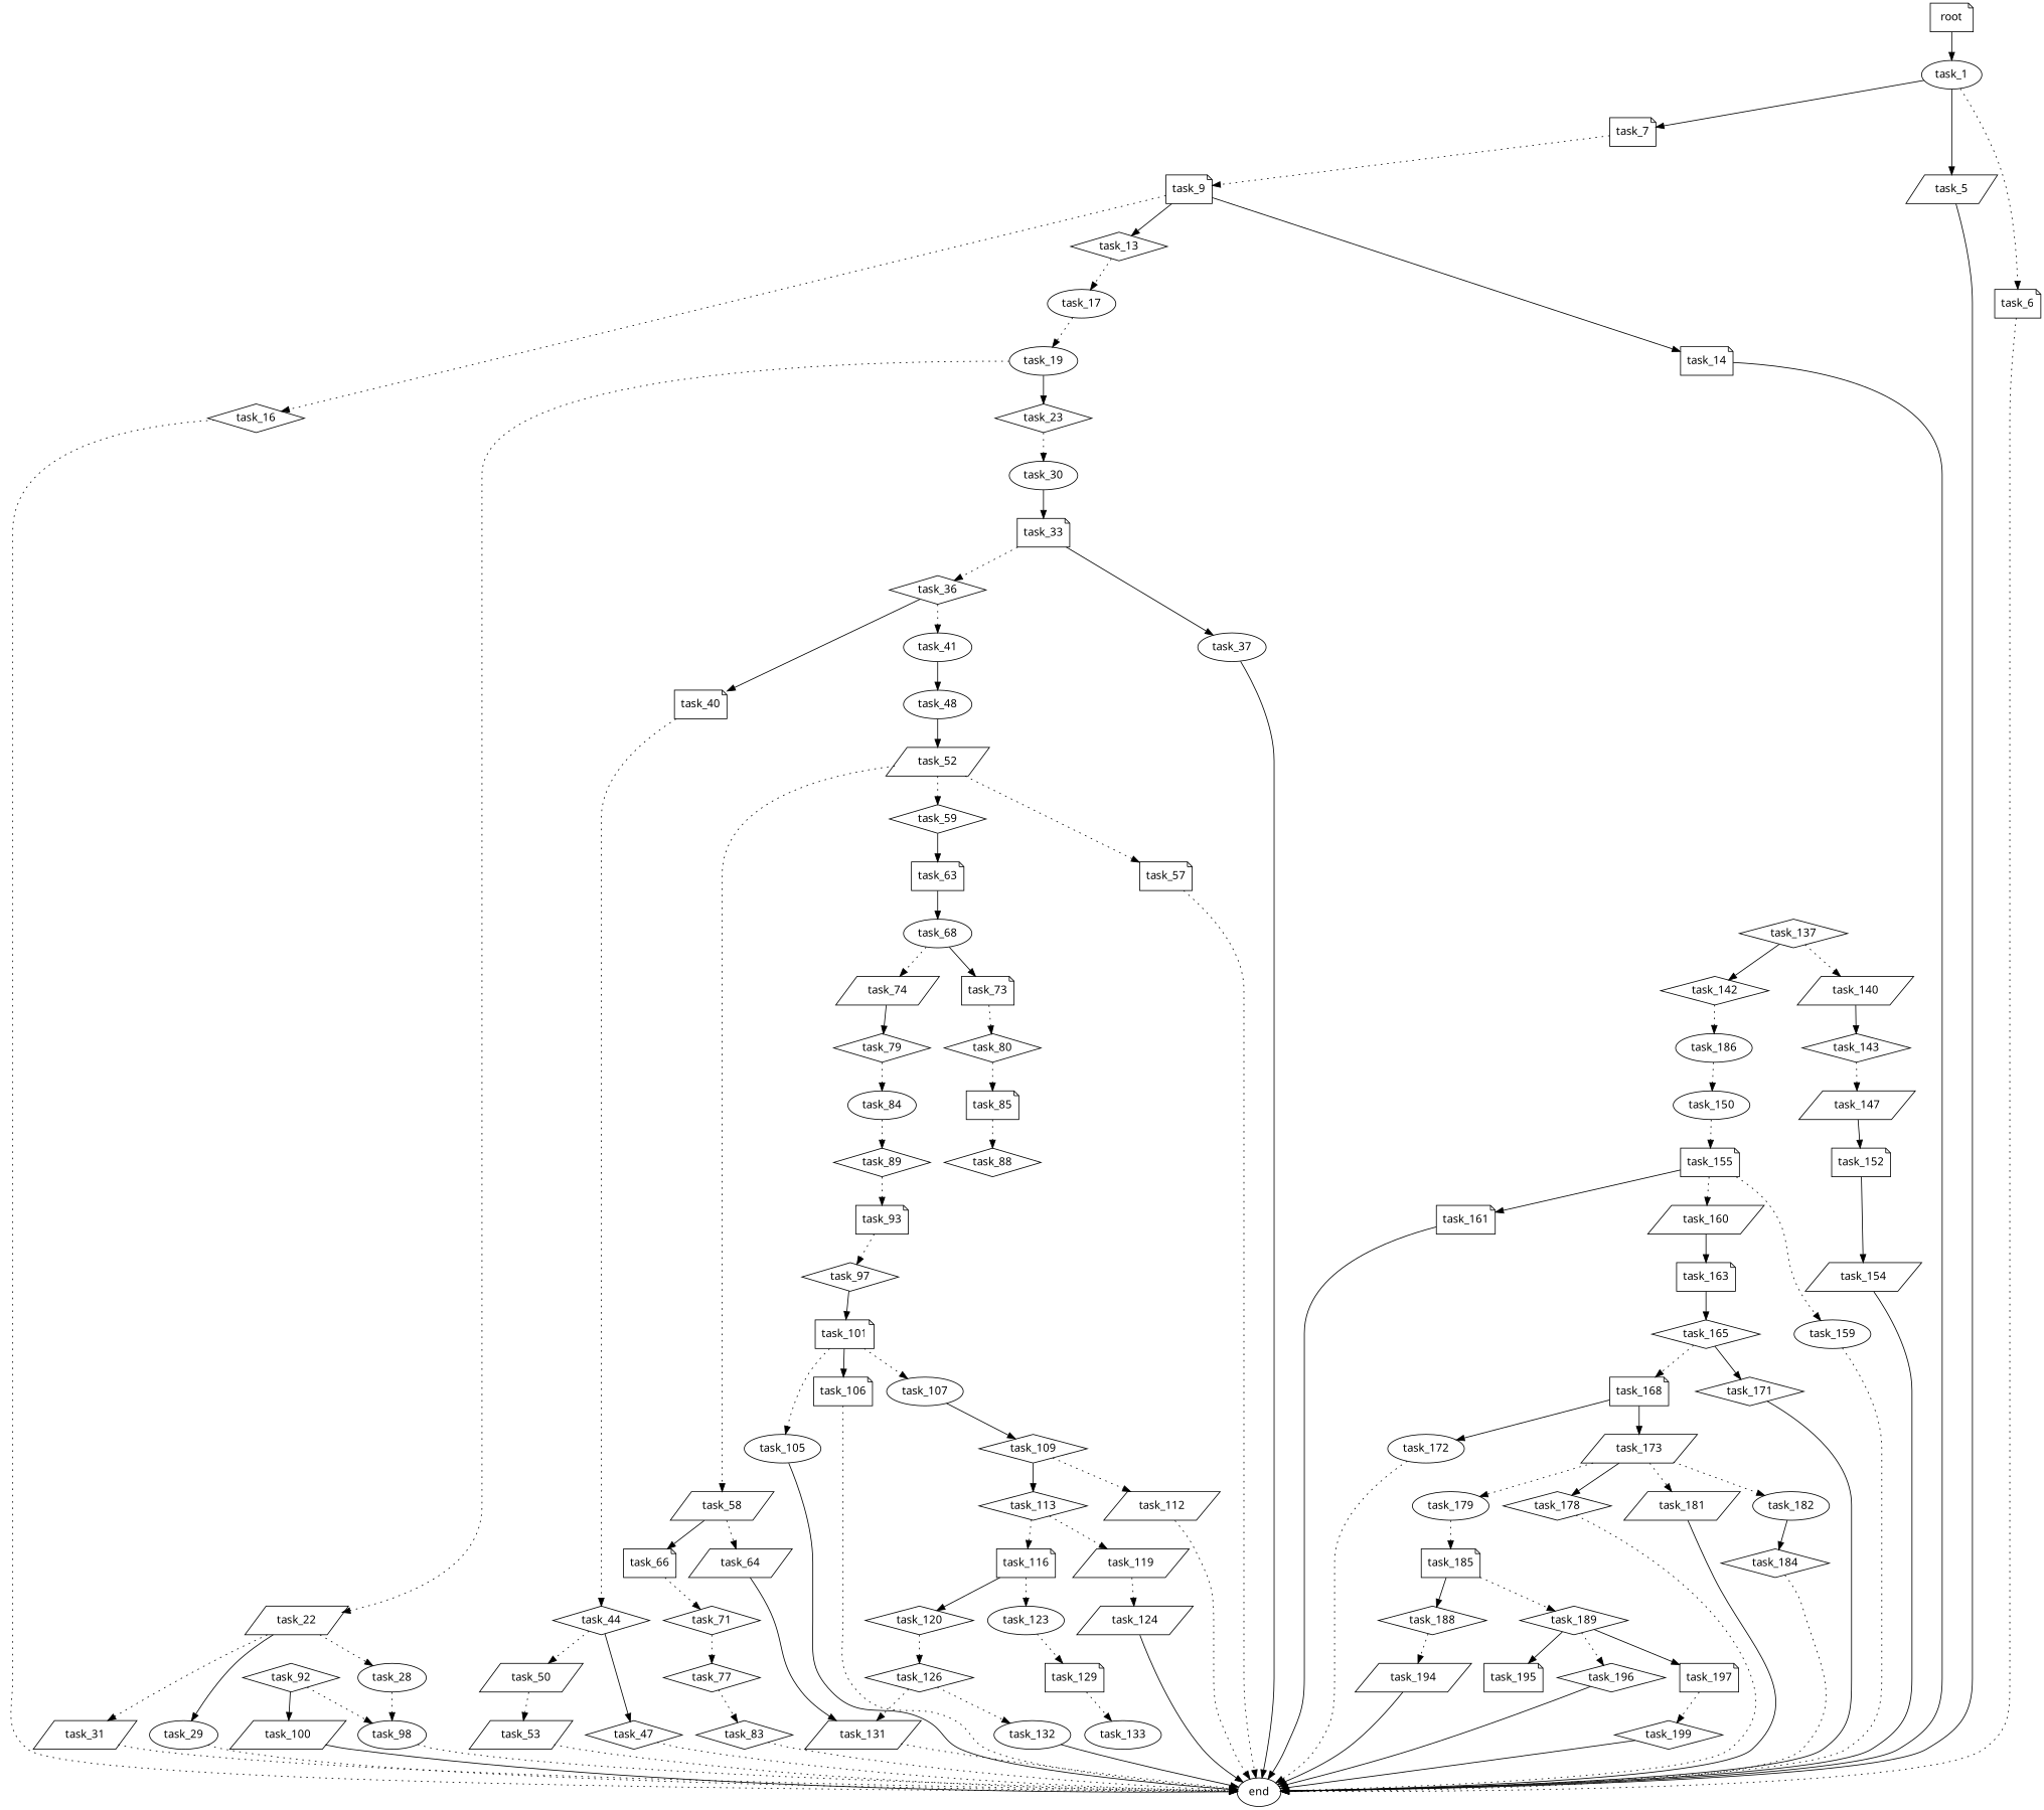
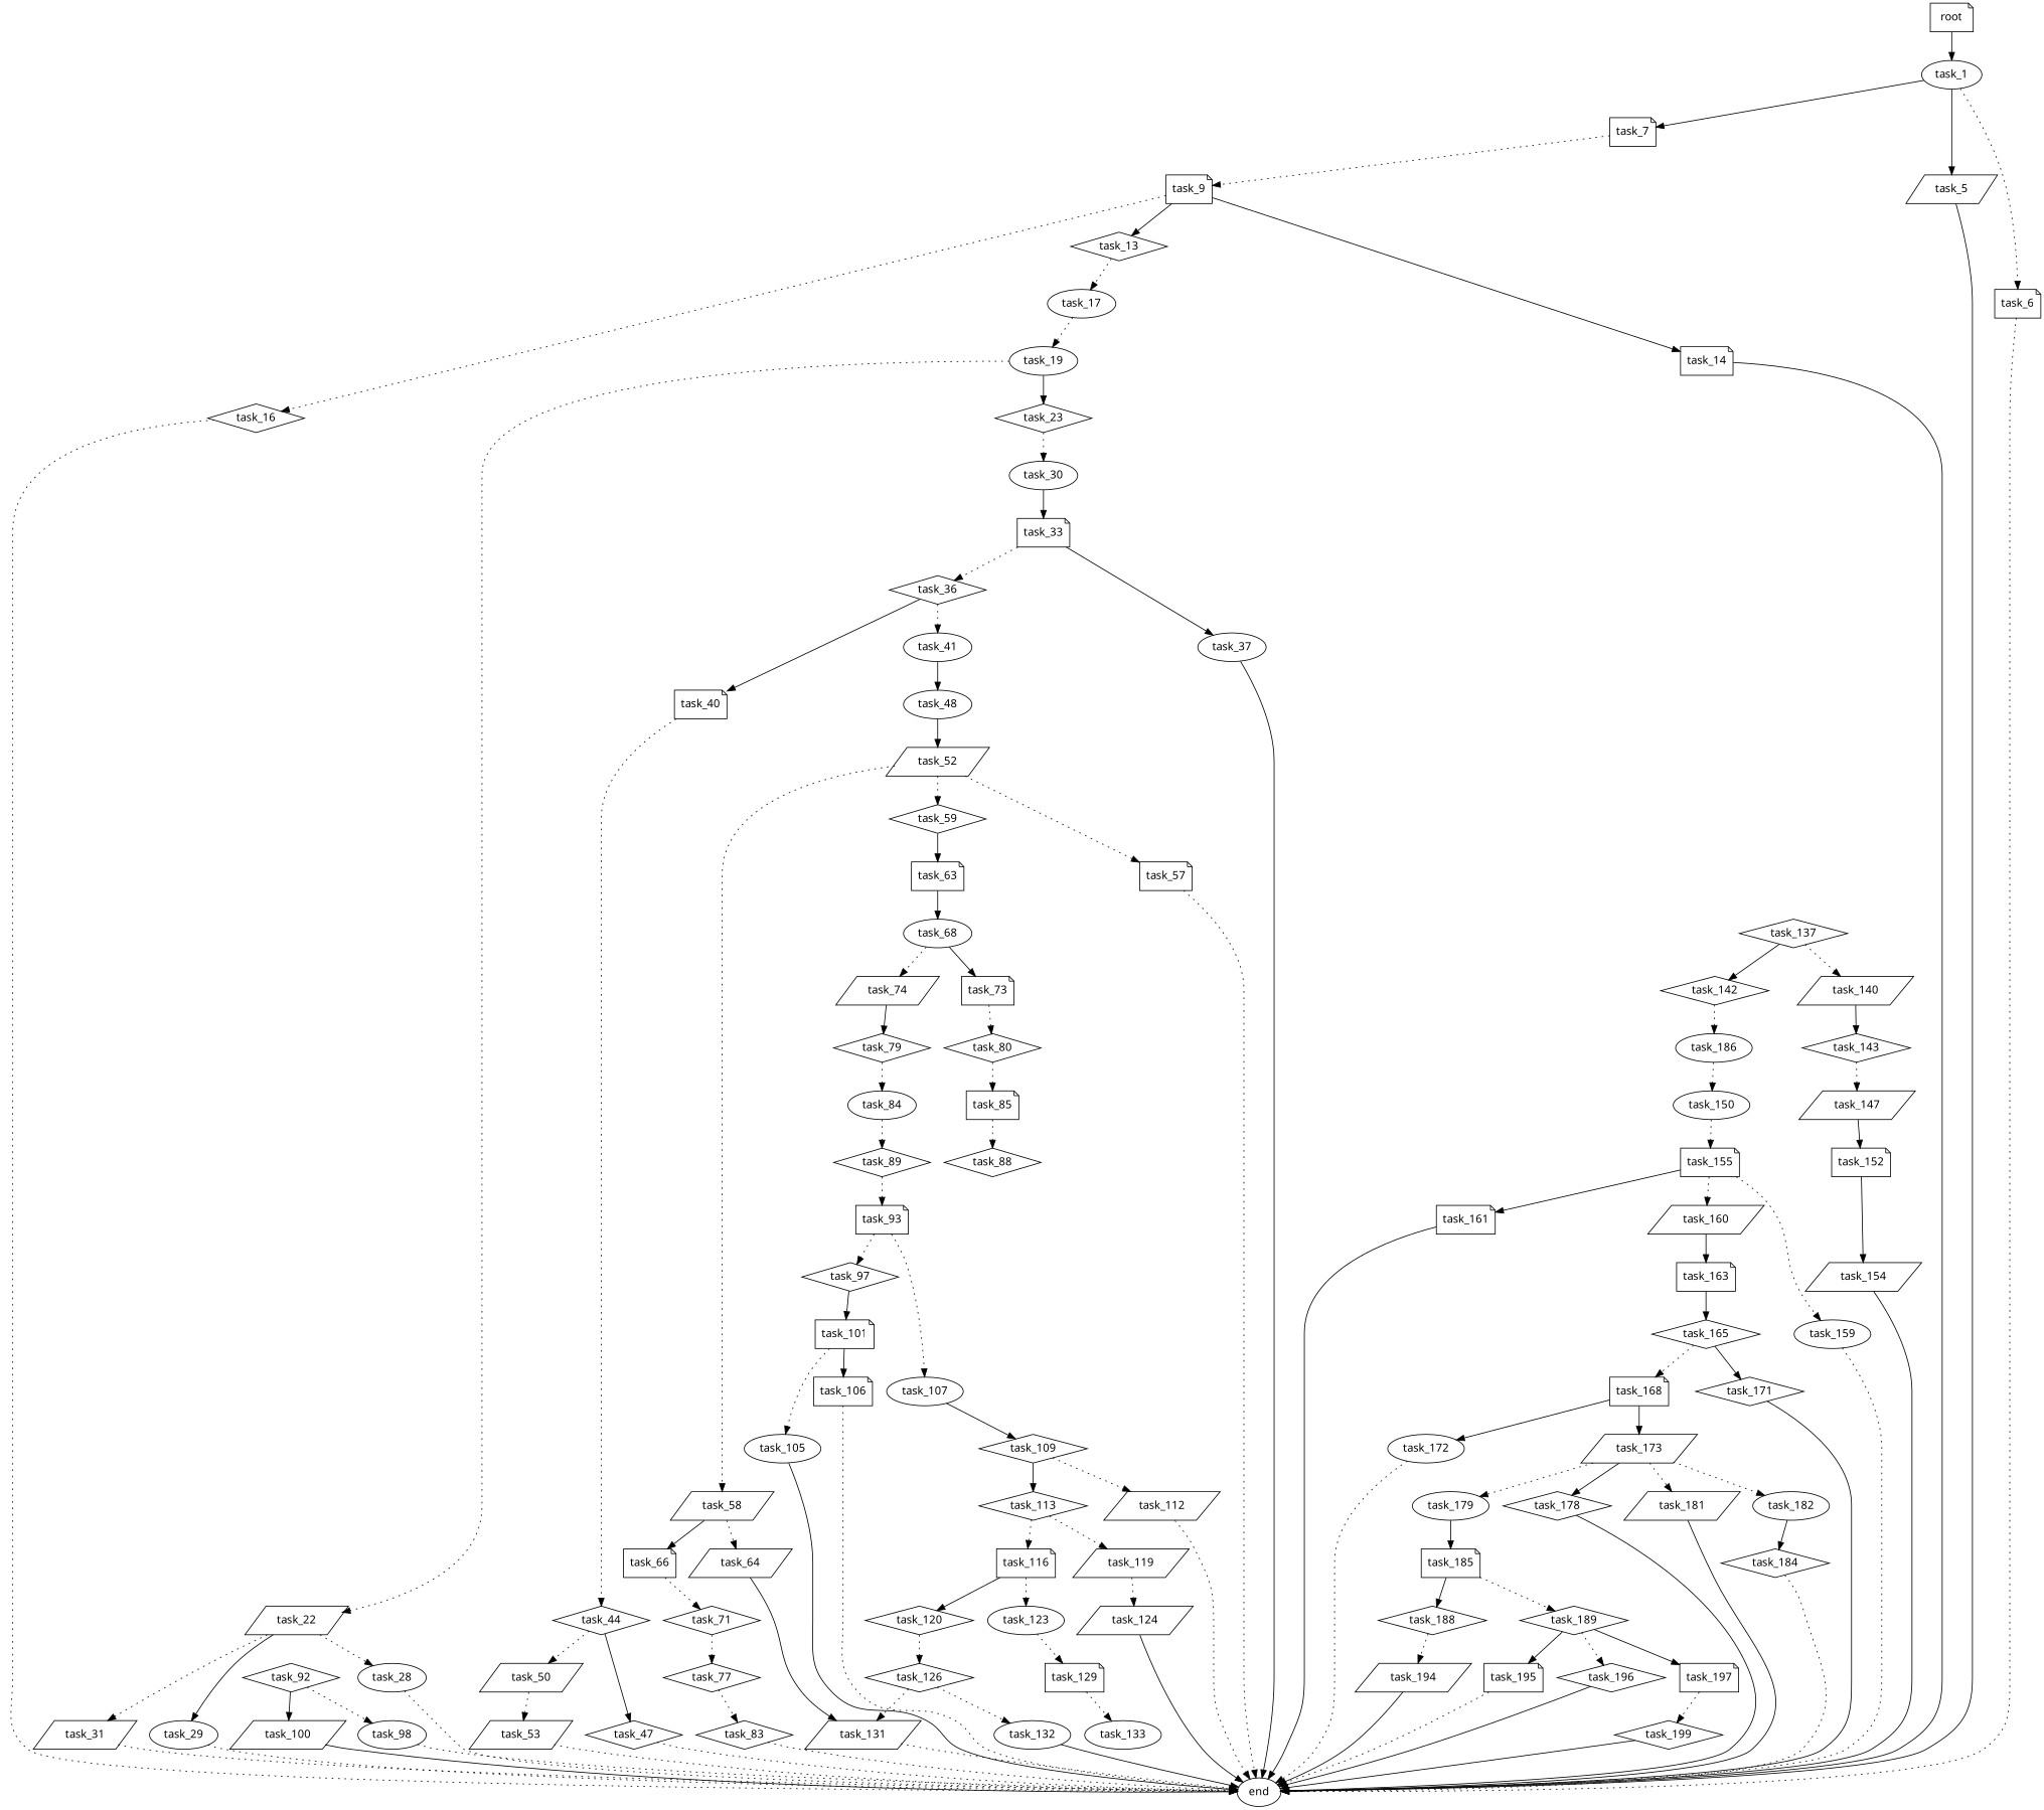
  digraph {
    fontname="Noto Sans"
    node [fontname="Noto Sans" shape=diamond]
    edge [fontname="Noto Sans" style=dotted]
    root [shape=note]
    task_1 [shape=ellipse]
    task_5 [shape=parallelogram]
    task_6 [shape=note]
    task_7 [shape=note]
    end [shape=ellipse]
    task_9 [shape=note]
    task_13
    task_14 [shape=note]
    task_16
    task_17 [shape=ellipse]
    task_19 [shape=ellipse]
    task_22 [shape=parallelogram]
    task_23
    task_28 [shape=ellipse]
    task_29 [shape=ellipse]
    task_31 [shape=parallelogram]
    task_30 [shape=ellipse]
    task_33 [shape=note]
    task_36
    task_37 [shape=ellipse]
    task_40 [shape=note]
    task_41 [shape=ellipse]
    task_44
    task_48 [shape=ellipse]
    task_47
    task_50 [shape=parallelogram]
    task_52 [shape=parallelogram]
    task_53 [shape=parallelogram]
    task_57 [shape=note]
    task_58 [shape=parallelogram]
    task_59
    task_64 [shape=parallelogram]
    task_66 [shape=note]
    task_63 [shape=note]
    task_131 [shape=parallelogram]
    task_71
    task_68 [shape=ellipse]
    task_77
    task_73 [shape=note]
    task_74 [shape=parallelogram]
    task_80
    task_79
    task_83
    task_85 [shape=note]
    task_84 [shape=ellipse]
    task_88
    task_89
    task_93 [shape=note]
    task_97
    task_98 [shape=ellipse]
    task_92
    task_100 [shape=parallelogram]
    task_101 [shape=note]
    task_105 [shape=ellipse]
    task_106 [shape=note]
    task_107 [shape=ellipse]
    task_109
    task_112 [shape=parallelogram]
    task_113
    task_116 [shape=note]
    task_119 [shape=parallelogram]
    task_120
    task_123 [shape=ellipse]
    task_124 [shape=parallelogram]
    task_126
    task_129 [shape=note]
    task_132 [shape=ellipse]
    task_133 [shape=ellipse]
    task_140 [shape=parallelogram]
    task_137
    task_142
    task_143
    n74 [label=task_186 shape=ellipse]
    task_147 [shape=parallelogram]
    task_150 [shape=ellipse]
    task_152 [shape=note]
    task_155 [shape=note]
    task_154 [shape=parallelogram]
    task_159 [shape=ellipse]
    task_160 [shape=parallelogram]
    task_161 [shape=note]
    task_163 [shape=note]
    task_165
    task_168 [shape=note]
    task_171
    task_172 [shape=ellipse]
    task_173 [shape=parallelogram]
    task_178
    task_179 [shape=ellipse]
    task_181 [shape=parallelogram]
    task_182 [shape=ellipse]
    task_185 [shape=note]
    task_184
    task_188
    task_189
    task_194 [shape=parallelogram]
    task_195 [shape=note]
    task_196
    task_197 [shape=note]
    task_199
    root -> task_1 [style=solid]
    task_1 -> task_5 [style=solid]
    task_1 -> task_6
    task_1 -> task_7 [style=solid]
    task_5 -> end [style=solid]
    task_6 -> end
    task_7 -> task_9
    task_9 -> task_13 [style=solid]
    task_9 -> task_14 [style=solid]
    task_9 -> task_16
    task_13 -> task_17
    task_14 -> end [style=solid]
    task_16 -> end
    task_17 -> task_19
    task_19 -> task_22
    task_19 -> task_23 [style=solid]
    task_22 -> task_28
    task_22 -> task_29 [style=solid]
    task_22 -> task_31
    task_23 -> task_30
-   task_28 -> task_98
+   task_28 -> end
    task_29 -> end
    task_31 -> end
    task_30 -> task_33 [style=solid]
    task_33 -> task_36
    task_33 -> task_37 [style=solid]
    task_36 -> task_40 [style=solid]
    task_36 -> task_41
    task_37 -> end [style=solid]
    task_40 -> task_44
    task_41 -> task_48 [style=solid]
    task_44 -> task_47 [style=solid]
    task_44 -> task_50
    task_48 -> task_52 [style=solid]
    task_47 -> end
    task_50 -> task_53
    task_52 -> task_57
    task_52 -> task_58
    task_52 -> task_59
    task_53 -> end
    task_57 -> end
    task_58 -> task_64
    task_58 -> task_66 [style=solid]
    task_59 -> task_63 [style=solid]
    task_64 -> task_131 [style=solid]
    task_66 -> task_71
    task_63 -> task_68 [style=solid]
    task_131 -> end
    task_71 -> task_77
    task_68 -> task_73 [style=solid]
    task_68 -> task_74
    task_77 -> task_83
    task_73 -> task_80
    task_74 -> task_79 [style=solid]
    task_80 -> task_85
    task_79 -> task_84
    task_83 -> end
    task_85 -> task_88
    task_84 -> task_89
    task_89 -> task_93
    task_93 -> task_97
    task_97 -> task_101 [style=solid]
    task_98 -> end
    task_92 -> task_98
    task_92 -> task_100 [style=solid]
    task_100 -> end [style=solid]
    task_101 -> task_105
    task_101 -> task_106 [style=solid]
-   task_101 -> task_107
+   task_93 -> task_107
    task_105 -> end [style=solid]
    task_106 -> end
    task_107 -> task_109 [style=solid]
    task_109 -> task_112
    task_109 -> task_113 [style=solid]
    task_112 -> end
    task_113 -> task_116
    task_113 -> task_119
    task_116 -> task_120 [style=solid]
    task_116 -> task_123
    task_119 -> task_124
    task_120 -> task_126
    task_123 -> task_129
    task_124 -> end [style=solid]
    task_126 -> task_131
    task_126 -> task_132
    task_129 -> task_133
    task_132 -> end [style=solid]
    task_140 -> task_143 [style=solid]
    task_137 -> task_140
    task_137 -> task_142 [style=solid]
    task_142 -> n74
    task_143 -> task_147
    n74 -> task_150
    task_147 -> task_152 [style=solid]
    task_150 -> task_155
    task_152 -> task_154 [style=solid]
    task_155 -> task_159
    task_155 -> task_160
    task_155 -> task_161 [style=solid]
    task_154 -> end [style=solid]
    task_159 -> end
    task_160 -> task_163 [style=solid]
    task_161 -> end [style=solid]
    task_163 -> task_165 [style=solid]
    task_165 -> task_168
    task_165 -> task_171 [style=solid]
    task_168 -> task_172 [style=solid]
    task_168 -> task_173 [style=solid]
    task_171 -> end [style=solid]
    task_172 -> end
    task_173 -> task_178 [style=solid]
    task_173 -> task_179
    task_173 -> task_181
    task_173 -> task_182
-   task_178 -> end
-   task_179 -> task_185
+   task_178 -> end [style=solid]
+   task_179 -> task_185 [style=solid]
    task_181 -> end [style=solid]
    task_182 -> task_184 [style=solid]
    task_185 -> task_188 [style=solid]
    task_185 -> task_189
    task_184 -> end
    task_188 -> task_194
    task_189 -> task_195 [style=solid]
    task_189 -> task_196
    task_189 -> task_197 [style=solid]
    task_194 -> end [style=solid]
+   task_195 -> end
    task_196 -> end [style=solid]
    task_197 -> task_199
    task_199 -> end [style=solid]
  }
